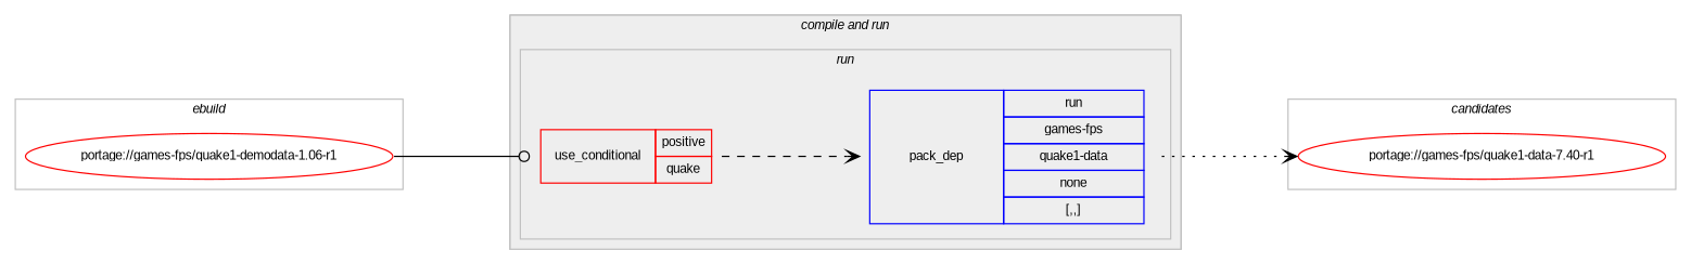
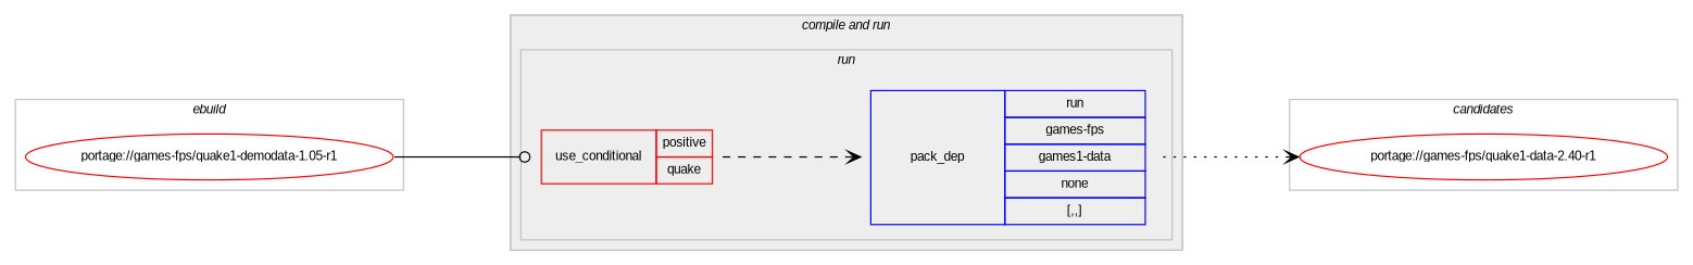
  digraph {
    compound=true
    concentrate=true
    fontname="Liberation Sans"
    fontsize=10
    newrank=true
    rankdir=LR
    ranksep=1.5
    node [color=red fontname="Liberation Sans" fontsize=10]
    edge [arrowhead=vee fontname="Liberation Sans" headport=w tailport=e weight=20]
-   n1 [label="portage://games-fps/quake1-demodata-1.06-r1" width=4]
-   n2 [color=blue label=<<TABLE BORDER="0" CELLBORDER="1" CELLSPACING="0" CELLPADDING="4" WIDTH="220"><TR><TD ROWSPAN="6" CELLPADDING="30">pack_dep</TD></TR><TR><TD WIDTH="110">run</TD></TR><TR><TD>games-fps</TD></TR><TR><TD>quake1-data</TD></TR><TR><TD>none</TD></TR><TR><TD>[,,]</TD></TR></TABLE>> shape=none]
+   n1 [label="portage://games-fps/quake1-demodata-1.05-r1" width=4]
+   n2 [color=blue label=<<TABLE BORDER="0" CELLBORDER="1" CELLSPACING="0" CELLPADDING="4" WIDTH="220"><TR><TD ROWSPAN="6" CELLPADDING="30">pack_dep</TD></TR><TR><TD WIDTH="110">run</TD></TR><TR><TD>games-fps</TD></TR><TR><TD>games1-data</TD></TR><TR><TD>none</TD></TR><TR><TD>[,,]</TD></TR></TABLE>> shape=none]
    n3 [label=<<TABLE BORDER="0" CELLBORDER="1" CELLSPACING="0" CELLPADDING="4"><TR><TD ROWSPAN="3" CELLPADDING="10">use_conditional</TD></TR><TR><TD>positive</TD></TR><TR><TD>quake</TD></TR></TABLE>> shape=none]
-   n4 [label="portage://games-fps/quake1-data-7.40-r1" width=4]
+   n4 [label="portage://games-fps/quake1-data-2.40-r1" width=4]
    subgraph cluster_1 {
      color=gray
      label=<<i>ebuild</i>>
      n1
    }
    subgraph cluster_2 {
      color=gray
      label=<<i>dependencies</i>>
      subgraph cluster_3 {
        color=gray
        fillcolor="#eeeeee"
        label=<<i>compile</i>>
        style=filled
      }
      subgraph cluster_4 {
        color=gray
        fillcolor="#eeeeee"
        label=<<i>compile and run</i>>
        style=filled
      }
      subgraph cluster_5 {
        color=gray
        fillcolor="#eeeeee"
        label=<<i>run</i>>
        style=filled
        subgraph sub_6 {
          color=gray
          fillcolor="#eeeeee"
          label=<<i>run</i>>
          style=filled
          n3
          subgraph sub_7 {
            color=gray
            fillcolor="#eeeeee"
            label=<<i>run</i>>
            style=filled
            n2
          }
        }
      }
    }
    subgraph cluster_8 {
      color=gray
      label=<<i>candidates</i>>
      rank=same
      subgraph sub_9 {
        color=black
        label=<<i>candidates</i>>
        nodesep=1
        rank=same
        n4
      }
    }
    n1 -> n3 [arrowhead=odot style=solid]
    n2 -> n4 [style=dotted weight=100]
    n3 -> n2 [style=dashed]
  }
